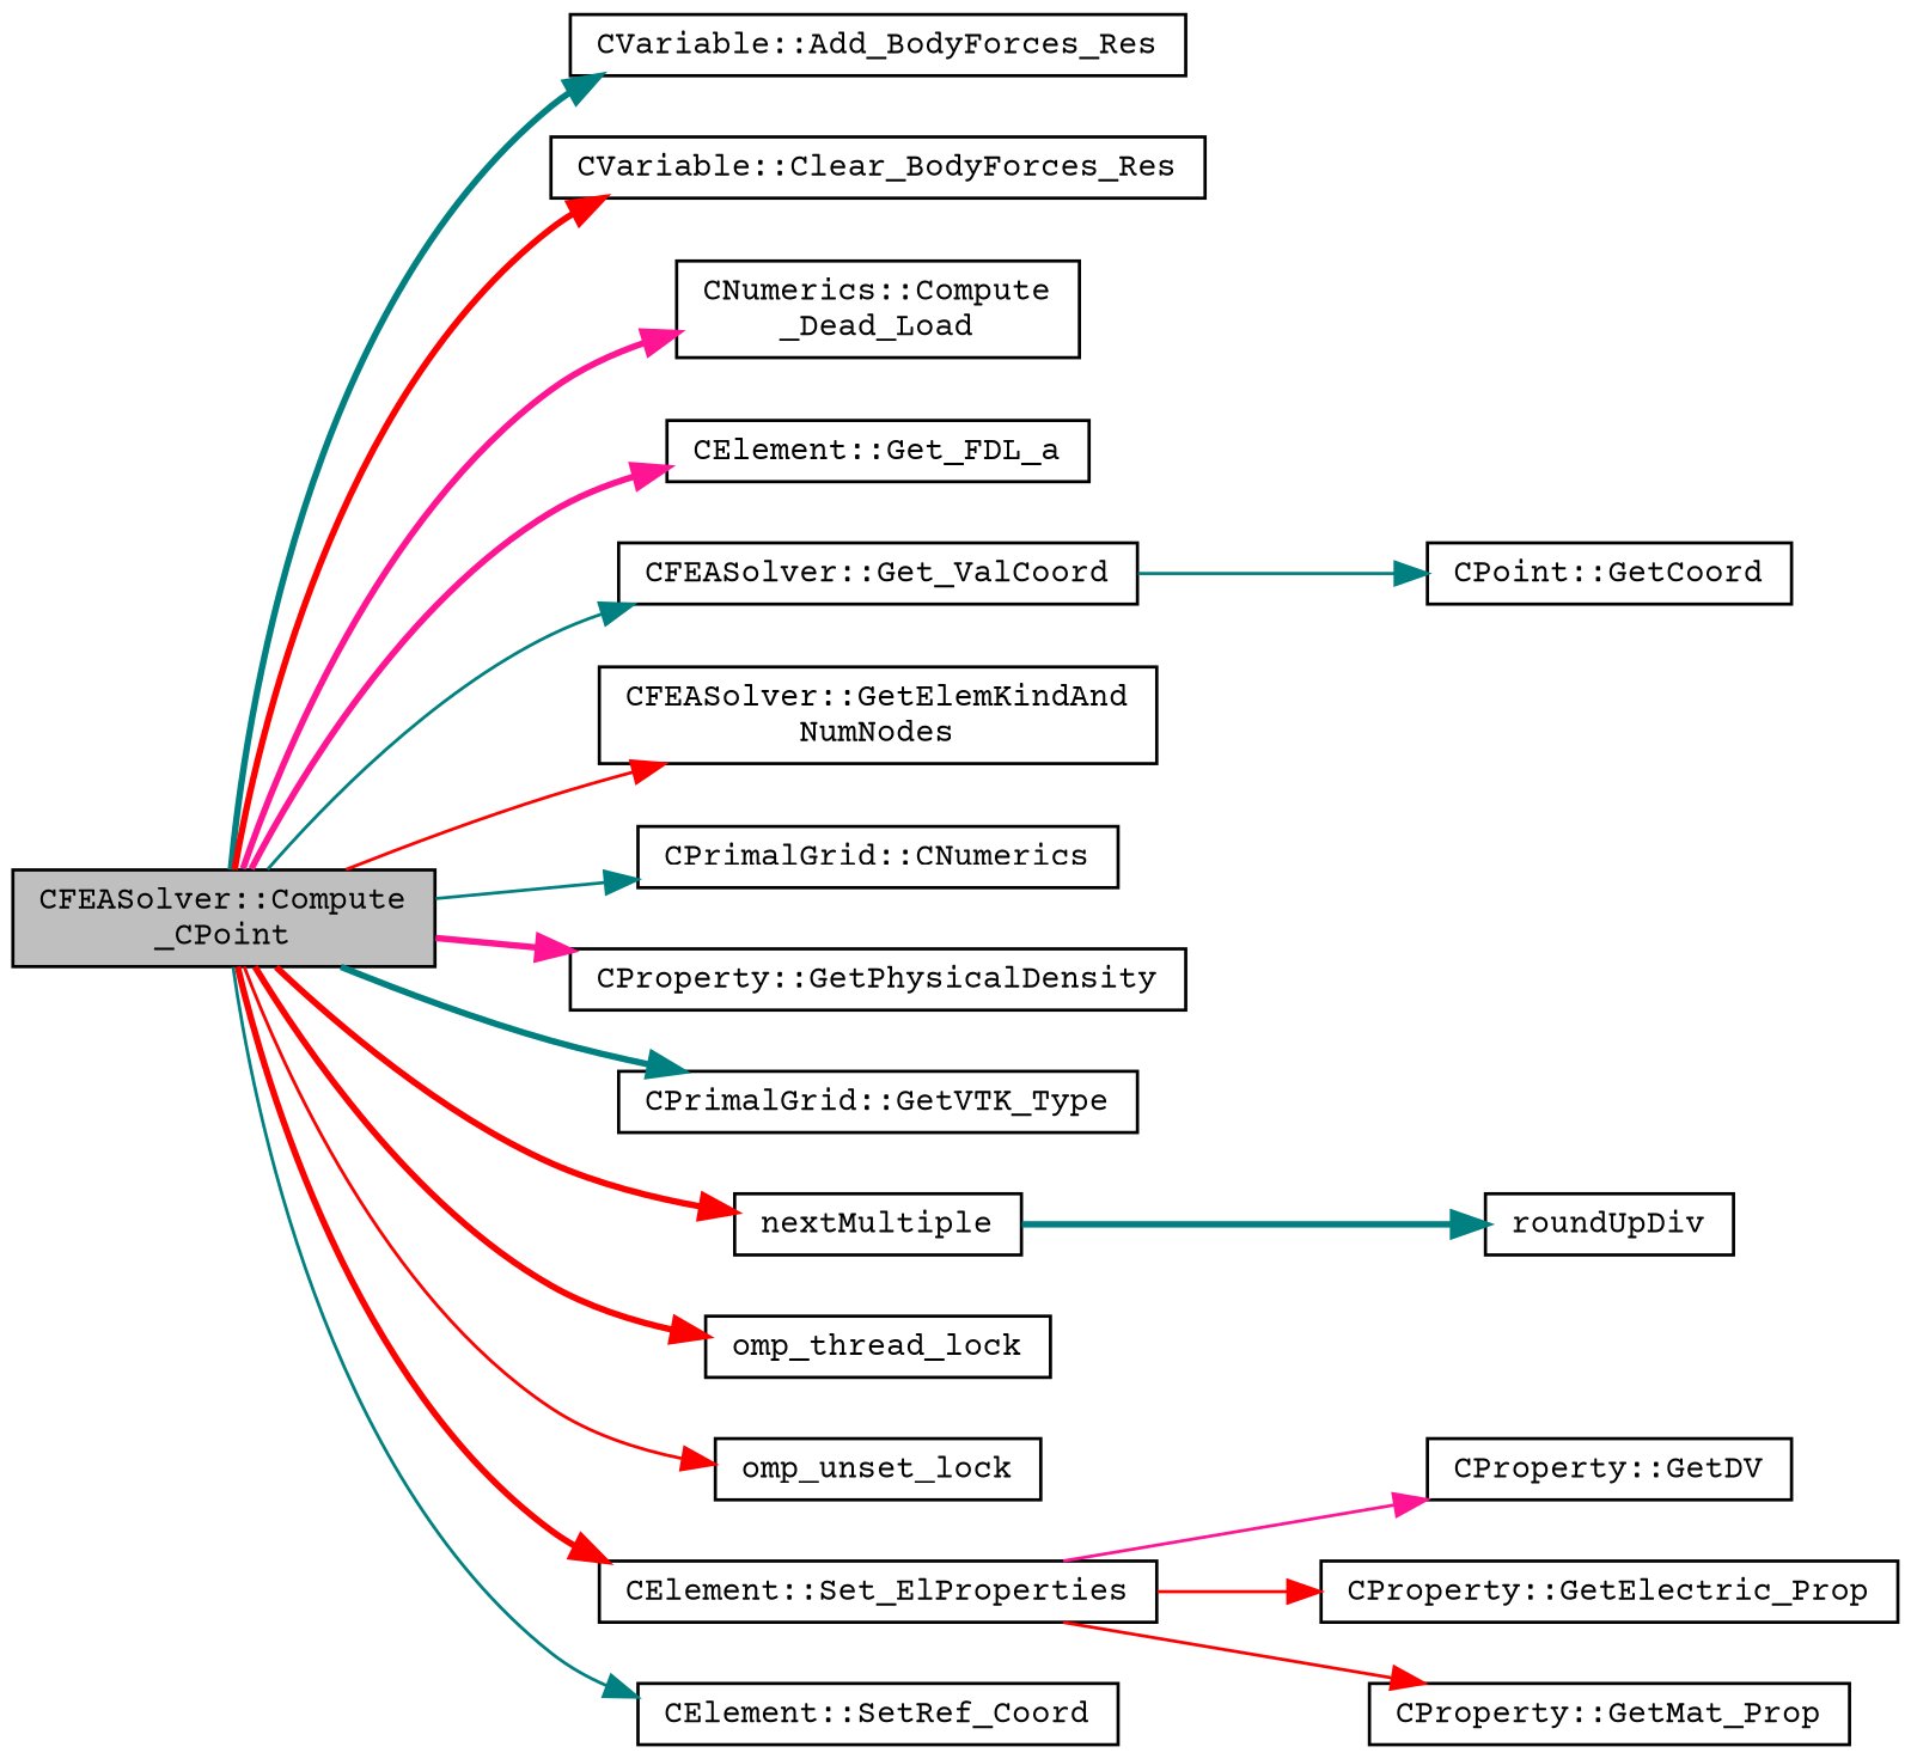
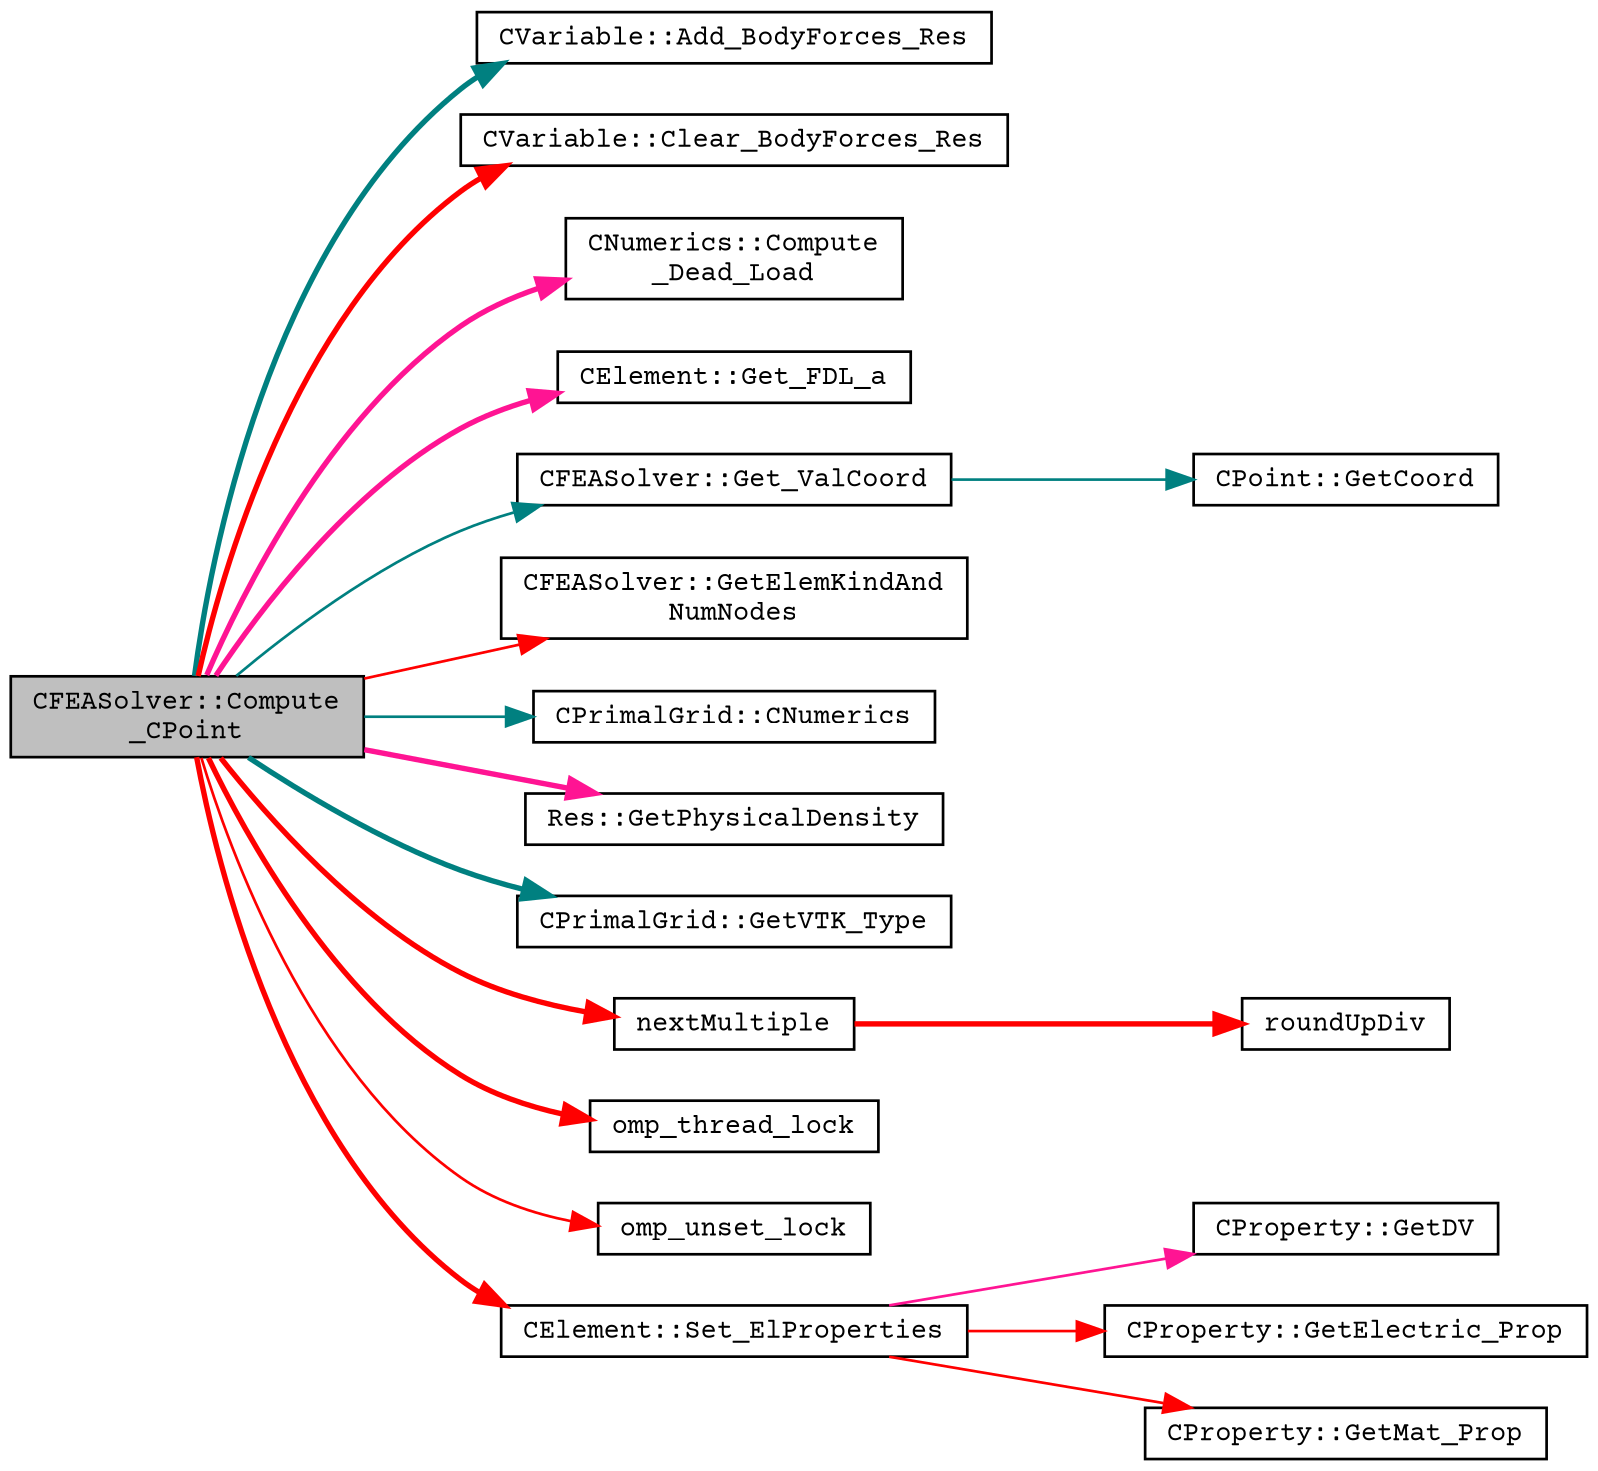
  digraph {
    fontname="Courier Prime"
    rankdir=LR
    node [color=black fillcolor=white fontname="Courier Prime" fontsize=10 shape=record style=filled]
    edge [color=red fontname="Courier Prime" fontsize=10 labelfontname=Helvetica labelfontsize=10 style=bold]
    n1 [fillcolor=grey75 fontcolor=black height=0.2 label="CFEASolver::Compute\l_CPoint" width=0.4]
    n2 [height=0.2 label="CVariable::Add_BodyForces_Res" width=0.4]
    n3 [height=0.2 label="CVariable::Clear_BodyForces_Res" width=0.4]
    n4 [height=0.2 label="CNumerics::Compute\l_Dead_Load" width=0.4]
    n5 [height=0.2 label="CElement::Get_FDL_a" width=0.4]
    n6 [height=0.2 label="CFEASolver::Get_ValCoord" width=0.4]
    n7 [height=0.2 label="CFEASolver::GetElemKindAnd\lNumNodes" width=0.4]
    n8 [height=0.2 label="CPrimalGrid::CNumerics" width=0.4]
-   n9 [height=0.2 label="CProperty::GetPhysicalDensity" width=0.4]
+   n9 [height=0.2 label="Res::GetPhysicalDensity" width=0.4]
    n10 [height=0.2 label="CPrimalGrid::GetVTK_Type" width=0.4]
    n11 [height=0.2 label=nextMultiple width=0.4]
    n12 [height=0.2 label=omp_thread_lock width=0.4]
    n13 [height=0.2 label=omp_unset_lock width=0.4]
    n14 [height=0.2 label="CElement::Set_ElProperties" width=0.4]
-   n15 [height=0.2 label="CElement::SetRef_Coord" width=0.4]
    n16 [height=0.2 label="CPoint::GetCoord" width=0.4]
    n17 [height=0.2 label=roundUpDiv width=0.4]
    n18 [height=0.2 label="CProperty::GetDV" width=0.4]
    n19 [height=0.2 label="CProperty::GetElectric_Prop" width=0.4]
    n20 [height=0.2 label="CProperty::GetMat_Prop" width=0.4]
    n1 -> n2 [color=teal]
    n1 -> n3
    n1 -> n4 [color=deeppink]
    n1 -> n5 [color=deeppink]
    n1 -> n6 [color=teal style=solid]
    n1 -> n7 [style=solid]
    n1 -> n8 [color=teal style=solid]
    n1 -> n9 [color=deeppink]
    n1 -> n10 [color=teal]
    n1 -> n11
    n1 -> n12
    n1 -> n13 [style=solid]
    n1 -> n14
-   n1 -> n15 [color=teal style=solid]
    n6 -> n16 [color=teal style=solid]
-   n11 -> n17 [color=teal]
+   n11 -> n17
    n14 -> n18 [color=deeppink style=solid]
    n14 -> n19 [style=solid]
    n14 -> n20 [style=solid]
  }
